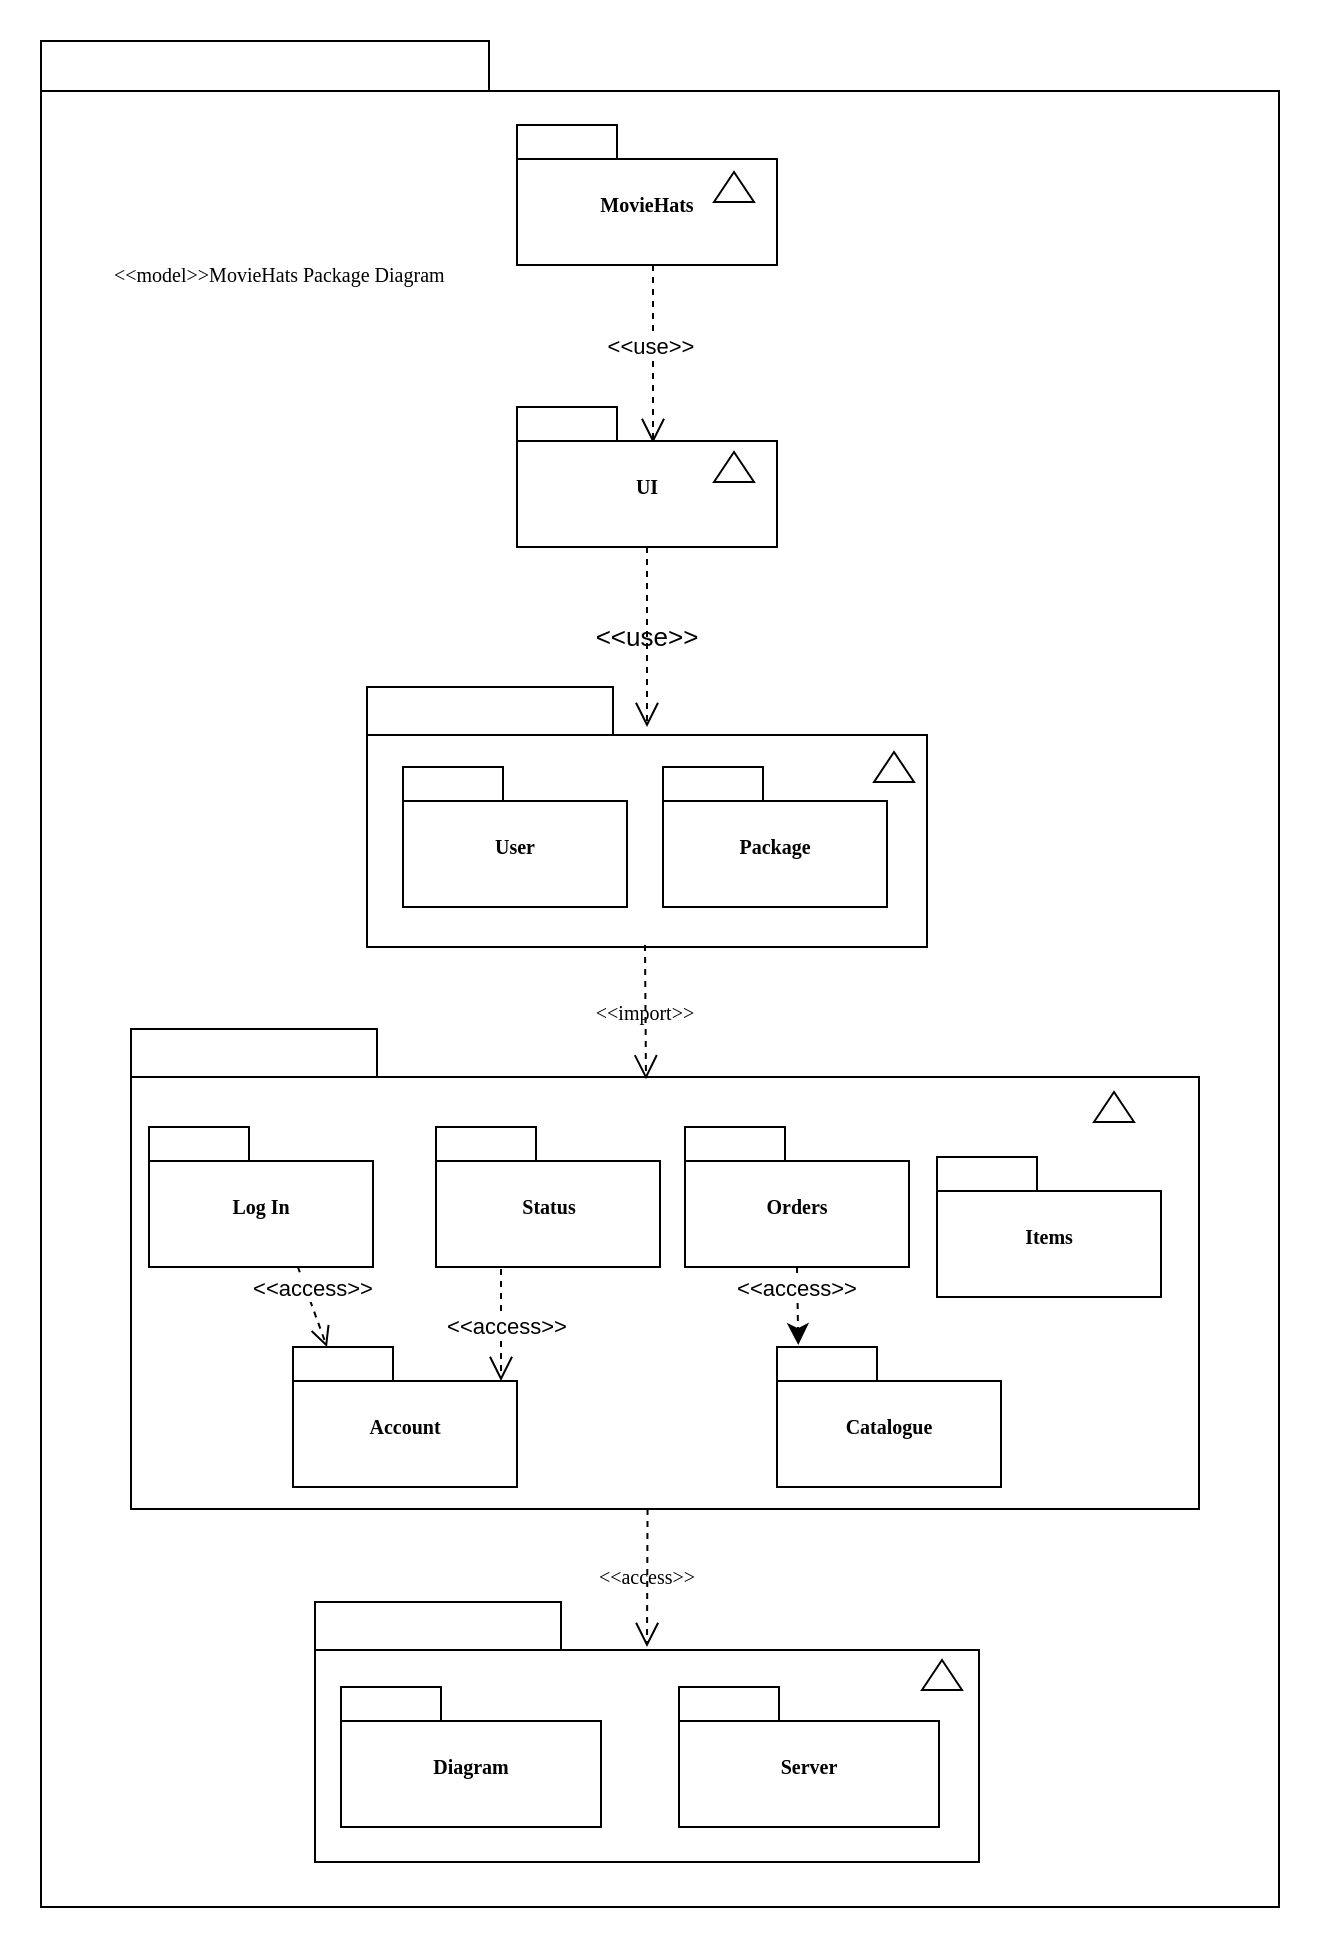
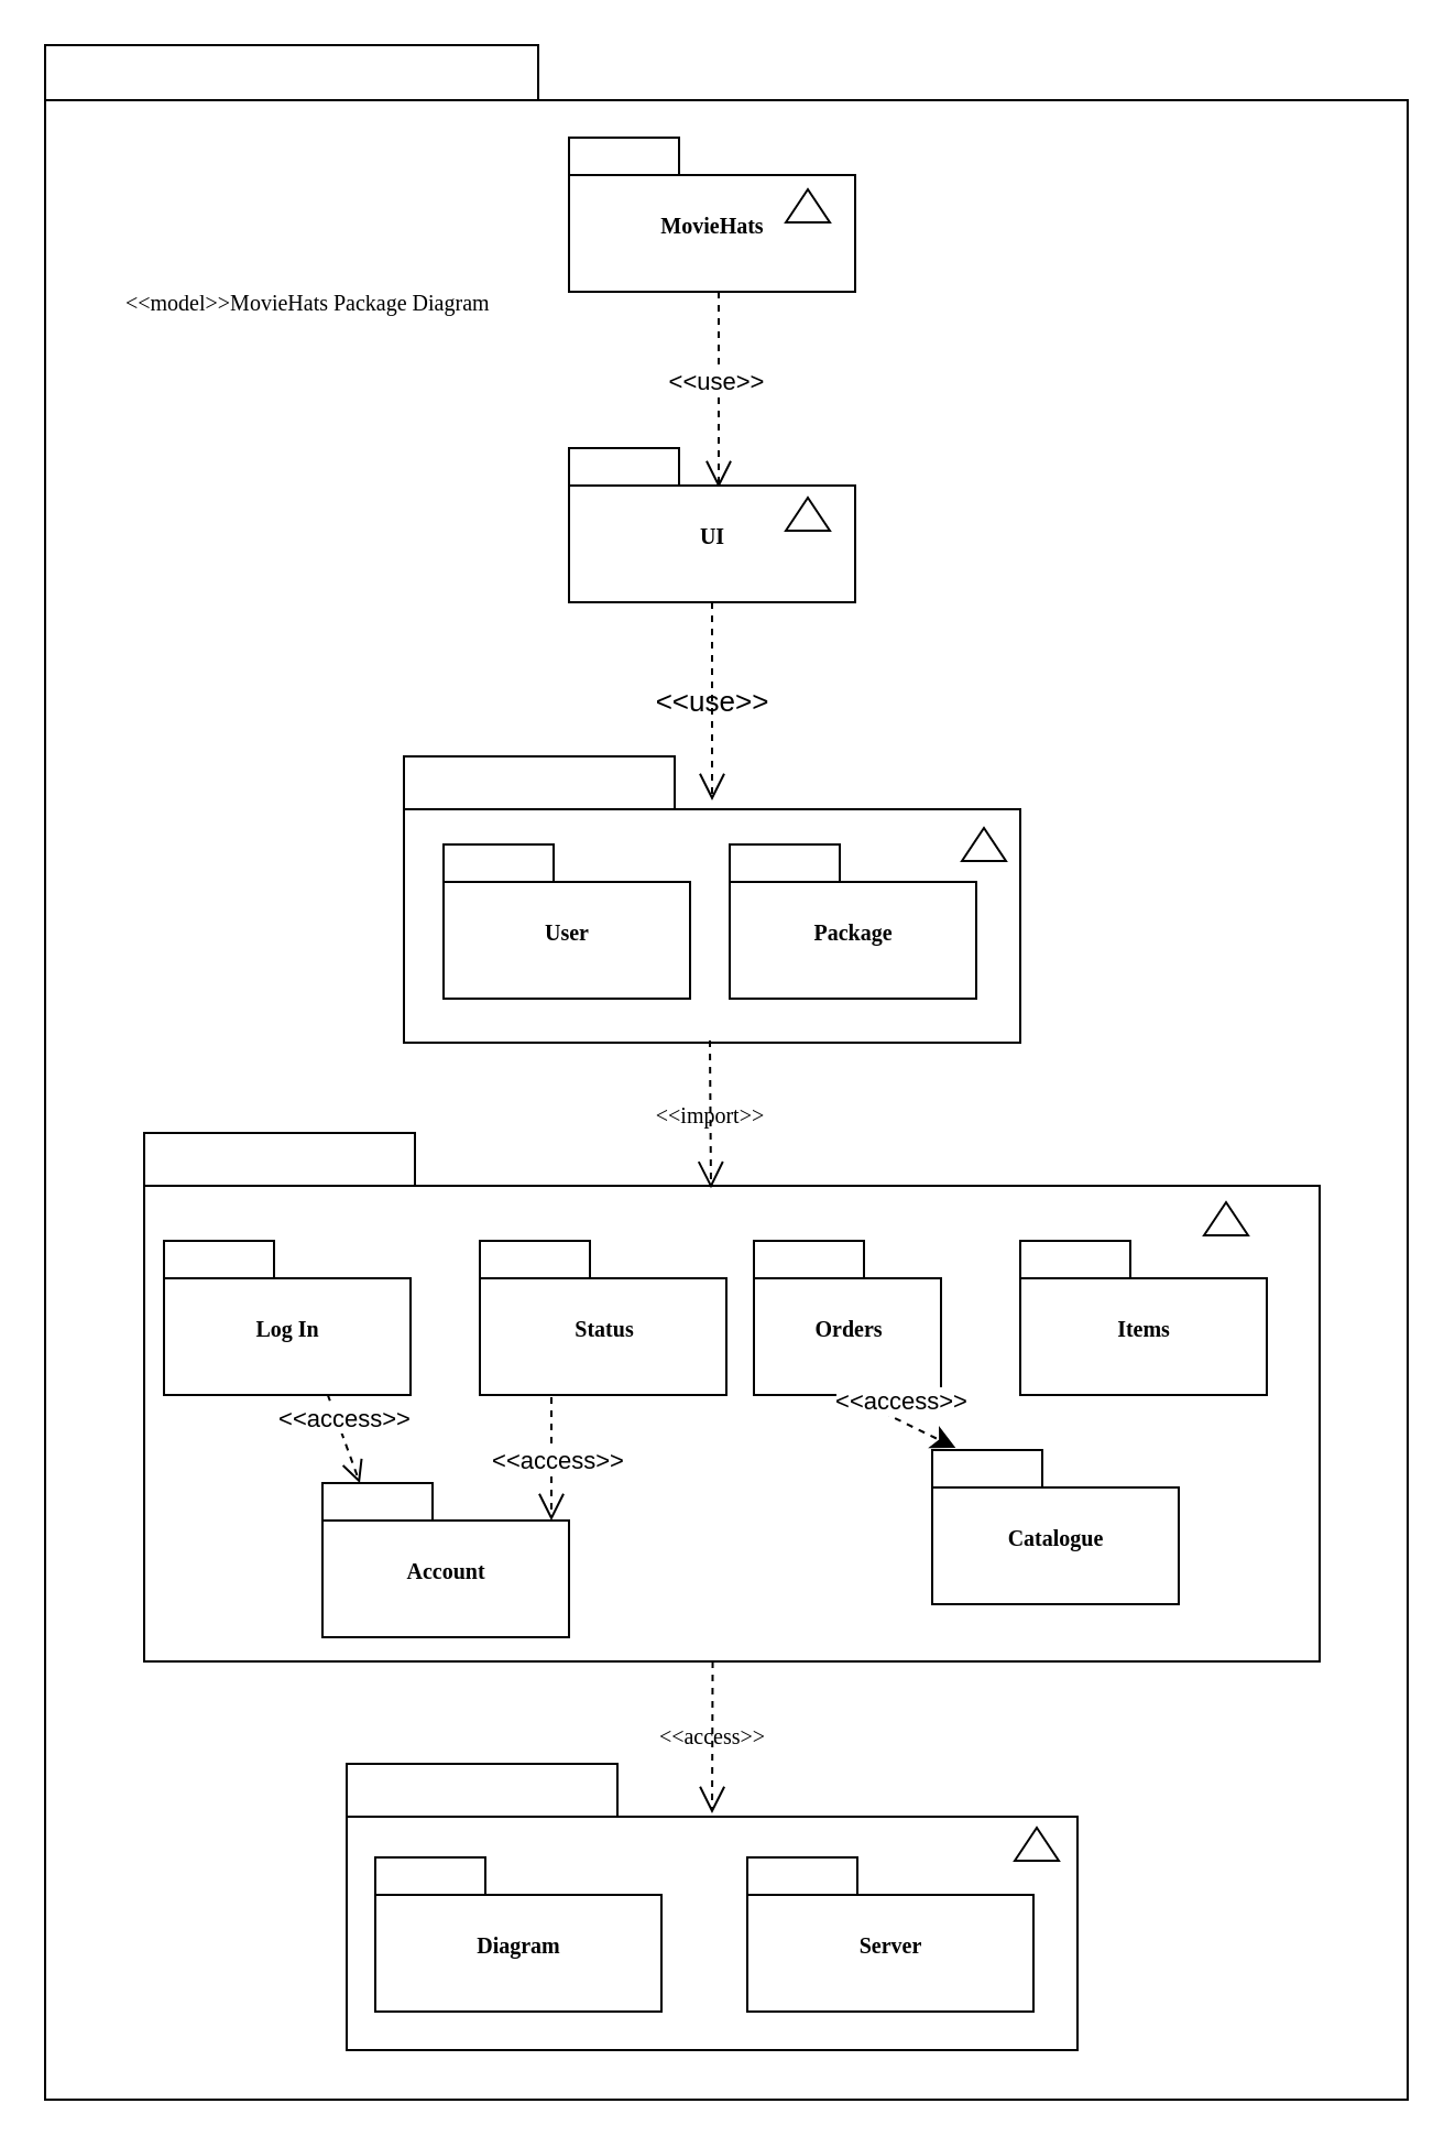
  <mxCell id="0" />
  <mxCell id="1" parent="0" />
  <mxCell id="2" value="" style="shape=folder;fontStyle=1;spacingTop=10;tabWidth=224;tabHeight=25;tabPosition=left;html=1;rounded=0;shadow=0;comic=0;labelBackgroundColor=none;strokeWidth=1;fillColor=none;fontFamily=Verdana;fontSize=10;align=center;" parent="1" vertex="1"><mxGeometry x="20" y="20" width="619" height="933" as="geometry" /></mxCell>
  <mxCell id="3" value="" style="group" parent="1" vertex="1" connectable="0"><mxGeometry x="258" y="62" width="130" height="70" as="geometry" /></mxCell>
  <mxCell id="4" value="MovieHats" style="shape=folder;fontStyle=1;spacingTop=10;tabWidth=50;tabHeight=17;tabPosition=left;html=1;rounded=0;shadow=0;comic=0;labelBackgroundColor=none;strokeWidth=1;fontFamily=Verdana;fontSize=10;align=center;" parent="3" vertex="1"><mxGeometry width="130" height="70" as="geometry" /></mxCell>
  <mxCell id="5" value="" style="triangle;whiteSpace=wrap;html=1;rounded=0;shadow=0;comic=0;labelBackgroundColor=none;strokeWidth=1;fontFamily=Verdana;fontSize=10;align=center;rotation=-90;" parent="3" vertex="1"><mxGeometry x="101" y="21" width="15" height="20" as="geometry" /></mxCell>
  <mxCell id="6" value="" style="group" parent="1" vertex="1" connectable="0"><mxGeometry x="183" y="343" width="280" height="130" as="geometry" /></mxCell>
  <mxCell id="7" value="" style="shape=folder;fontStyle=1;spacingTop=10;tabWidth=123;tabHeight=24;tabPosition=left;html=1;rounded=0;shadow=0;comic=0;labelBackgroundColor=none;strokeWidth=1;fontFamily=Verdana;fontSize=10;align=center;" parent="6" vertex="1"><mxGeometry width="280" height="130" as="geometry" /></mxCell>
  <mxCell id="8" value="" style="triangle;whiteSpace=wrap;html=1;rounded=0;shadow=0;comic=0;labelBackgroundColor=none;strokeWidth=1;fontFamily=Verdana;fontSize=10;align=center;rotation=-90;" parent="6" vertex="1"><mxGeometry x="256" y="30" width="15" height="20" as="geometry" /></mxCell>
  <mxCell id="9" value="User" style="shape=folder;fontStyle=1;spacingTop=10;tabWidth=50;tabHeight=17;tabPosition=left;html=1;rounded=0;shadow=0;comic=0;labelBackgroundColor=none;strokeWidth=1;fontFamily=Verdana;fontSize=10;align=center;" parent="6" vertex="1"><mxGeometry x="18" y="40" width="112" height="70" as="geometry" /></mxCell>
  <mxCell id="10" value="Package" style="shape=folder;fontStyle=1;spacingTop=10;tabWidth=50;tabHeight=17;tabPosition=left;html=1;rounded=0;shadow=0;comic=0;labelBackgroundColor=none;strokeWidth=1;fontFamily=Verdana;fontSize=10;align=center;" parent="6" vertex="1"><mxGeometry x="148" y="40" width="112" height="70" as="geometry" /></mxCell>
  <mxCell id="11" value="&amp;lt;&amp;lt;access&amp;gt;&amp;gt;" style="edgeStyle=none;rounded=0;html=1;entryX=0.43;entryY=0.173;entryPerimeter=0;dashed=1;labelBackgroundColor=none;startFill=0;endArrow=open;endFill=0;endSize=10;fontFamily=Verdana;fontSize=10;" parent="1" edge="1"><mxGeometry relative="1" as="geometry"><mxPoint x="323.27" y="754" as="sourcePoint" /><mxPoint x="323" y="822.99" as="targetPoint" /></mxGeometry></mxCell>
  <mxCell id="12" value="" style="shape=folder;fontStyle=1;spacingTop=10;tabWidth=123;tabHeight=24;tabPosition=left;html=1;rounded=0;shadow=0;comic=0;labelBackgroundColor=none;strokeColor=#000000;strokeWidth=1;fillColor=#ffffff;fontFamily=Verdana;fontSize=10;fontColor=#000000;align=center;" parent="1" vertex="1"><mxGeometry x="65" y="514" width="534" height="240" as="geometry" /></mxCell>
  <mxCell id="13" value="Status" style="shape=folder;fontStyle=1;spacingTop=10;tabWidth=50;tabHeight=17;tabPosition=left;html=1;rounded=0;shadow=0;comic=0;labelBackgroundColor=none;strokeColor=#000000;strokeWidth=1;fillColor=#ffffff;fontFamily=Verdana;fontSize=10;fontColor=#000000;align=center;" parent="1" vertex="1"><mxGeometry x="217.5" y="563" width="112" height="70" as="geometry" /></mxCell>
  <mxCell id="14" value="Log In" style="shape=folder;fontStyle=1;spacingTop=10;tabWidth=50;tabHeight=17;tabPosition=left;html=1;rounded=0;shadow=0;comic=0;labelBackgroundColor=none;strokeColor=#000000;strokeWidth=1;fillColor=#ffffff;fontFamily=Verdana;fontSize=10;fontColor=#000000;align=center;" parent="1" vertex="1"><mxGeometry x="74" y="563" width="112" height="70" as="geometry" /></mxCell>
- <mxCell id="15" value="Orders" style="shape=folder;fontStyle=1;spacingTop=10;tabWidth=50;tabHeight=17;tabPosition=left;html=1;rounded=0;shadow=0;comic=0;labelBackgroundColor=none;strokeColor=#000000;strokeWidth=1;fillColor=#ffffff;fontFamily=Verdana;fontSize=10;fontColor=#000000;align=center;" parent="1" vertex="1"><mxGeometry x="342" y="563" width="112" height="70" as="geometry" /></mxCell>
- <mxCell id="16" value="Items" style="shape=folder;fontStyle=1;spacingTop=10;tabWidth=50;tabHeight=17;tabPosition=left;html=1;rounded=0;shadow=0;comic=0;labelBackgroundColor=none;strokeColor=#000000;strokeWidth=1;fillColor=#ffffff;fontFamily=Verdana;fontSize=10;fontColor=#000000;align=center;" parent="1" vertex="1"><mxGeometry x="468" y="578" width="112" height="70" as="geometry" /></mxCell>
+ <mxCell id="15" value="Orders" style="shape=folder;fontStyle=1;spacingTop=10;tabWidth=50;tabHeight=17;tabPosition=left;html=1;rounded=0;shadow=0;comic=0;labelBackgroundColor=none;strokeColor=#000000;strokeWidth=1;fillColor=#ffffff;fontFamily=Verdana;fontSize=10;fontColor=#000000;align=center;" parent="1" vertex="1"><mxGeometry x="342" y="563" width="85" height="70" as="geometry" /></mxCell>
+ <mxCell id="16" value="Items" style="shape=folder;fontStyle=1;spacingTop=10;tabWidth=50;tabHeight=17;tabPosition=left;html=1;rounded=0;shadow=0;comic=0;labelBackgroundColor=none;strokeColor=#000000;strokeWidth=1;fillColor=#ffffff;fontFamily=Verdana;fontSize=10;fontColor=#000000;align=center;" parent="1" vertex="1"><mxGeometry x="463" y="563" width="112" height="70" as="geometry" /></mxCell>
  <mxCell id="17" value="" style="shape=folder;fontStyle=1;spacingTop=10;tabWidth=123;tabHeight=24;tabPosition=left;html=1;rounded=0;shadow=0;comic=0;labelBackgroundColor=none;strokeWidth=1;fontFamily=Verdana;fontSize=10;align=center;" parent="1" vertex="1"><mxGeometry x="157" y="800.5" width="332" height="130" as="geometry" /></mxCell>
  <mxCell id="18" value="" style="triangle;whiteSpace=wrap;html=1;rounded=0;shadow=0;comic=0;labelBackgroundColor=none;strokeWidth=1;fontFamily=Verdana;fontSize=10;align=center;rotation=-90;" parent="1" vertex="1"><mxGeometry x="463" y="827" width="15" height="20" as="geometry" /></mxCell>
  <mxCell id="19" value="Account" style="shape=folder;fontStyle=1;spacingTop=10;tabWidth=50;tabHeight=17;tabPosition=left;html=1;rounded=0;shadow=0;comic=0;labelBackgroundColor=none;strokeWidth=1;fontFamily=Verdana;fontSize=10;align=center;" parent="1" vertex="1"><mxGeometry x="146" y="673" width="112" height="70" as="geometry" /></mxCell>
- <mxCell id="20" value="Catalogue" style="shape=folder;fontStyle=1;spacingTop=10;tabWidth=50;tabHeight=17;tabPosition=left;html=1;rounded=0;shadow=0;comic=0;labelBackgroundColor=none;strokeWidth=1;fontFamily=Verdana;fontSize=10;align=center;" parent="1" vertex="1"><mxGeometry x="388" y="673" width="112" height="70" as="geometry" /></mxCell>
+ <mxCell id="20" value="Catalogue" style="shape=folder;fontStyle=1;spacingTop=10;tabWidth=50;tabHeight=17;tabPosition=left;html=1;rounded=0;shadow=0;comic=0;labelBackgroundColor=none;strokeWidth=1;fontFamily=Verdana;fontSize=10;align=center;" parent="1" vertex="1"><mxGeometry x="423" y="658" width="112" height="70" as="geometry" /></mxCell>
  <mxCell id="21" value="" style="triangle;whiteSpace=wrap;html=1;rounded=0;shadow=0;comic=0;labelBackgroundColor=none;strokeColor=#000000;strokeWidth=1;fillColor=#ffffff;fontFamily=Verdana;fontSize=10;fontColor=#000000;align=center;rotation=-90;" parent="1" vertex="1"><mxGeometry x="549" y="543" width="15" height="20" as="geometry" /></mxCell>
  <mxCell id="22" value="" style="group" parent="1" vertex="1" connectable="0"><mxGeometry x="170" y="842.999" width="130" height="70" as="geometry" /></mxCell>
  <mxCell id="23" value="Diagram" style="shape=folder;fontStyle=1;spacingTop=10;tabWidth=50;tabHeight=17;tabPosition=left;html=1;rounded=0;shadow=0;comic=0;labelBackgroundColor=none;strokeWidth=1;fontFamily=Verdana;fontSize=10;align=center;" parent="22" vertex="1"><mxGeometry width="130" height="70" as="geometry" /></mxCell>
  <mxCell id="24" value="" style="group" parent="1" vertex="1" connectable="0"><mxGeometry x="339" y="842.999" width="130" height="70" as="geometry" /></mxCell>
  <mxCell id="25" value="Server" style="shape=folder;fontStyle=1;spacingTop=10;tabWidth=50;tabHeight=17;tabPosition=left;html=1;rounded=0;shadow=0;comic=0;labelBackgroundColor=none;strokeWidth=1;fontFamily=Verdana;fontSize=10;align=center;" parent="24" vertex="1"><mxGeometry width="130" height="70" as="geometry" /></mxCell>
  <mxCell id="26" style="rounded=0;html=1;dashed=1;labelBackgroundColor=none;startFill=0;endArrow=open;endFill=0;endSize=10;fontFamily=Verdana;fontSize=10;entryX=0.522;entryY=0.257;entryPerimeter=0;edgeStyle=elbowEdgeStyle;entryDx=0;entryDy=0;" parent="1" target="31" edge="1"><mxGeometry relative="1" as="geometry"><mxPoint x="326" y="132" as="sourcePoint" /><mxPoint x="325.76" y="238" as="targetPoint" /></mxGeometry></mxCell>
  <mxCell id="27" value="&amp;lt;&amp;lt;use&amp;gt;&amp;gt;" style="edgeLabel;html=1;align=center;verticalAlign=middle;resizable=0;points=[];" parent="26" vertex="1" connectable="0"><mxGeometry x="1" y="-48" relative="1" as="geometry"><mxPoint x="-1" as="offset" /></mxGeometry></mxCell>
  <mxCell id="28" value="&amp;lt;&amp;lt;import&amp;gt;&amp;gt;" style="rounded=0;html=1;dashed=1;labelBackgroundColor=none;startFill=0;endArrow=open;endFill=0;endSize=10;fontFamily=Verdana;fontSize=10;entryX=0.5;entryY=0.109;entryDx=0;entryDy=0;entryPerimeter=0;" parent="1" edge="1"><mxGeometry relative="1" as="geometry"><mxPoint x="322.005" y="472" as="sourcePoint" /><mxPoint x="322.5" y="539.16" as="targetPoint" /></mxGeometry></mxCell>
  <mxCell id="29" value="&amp;lt;&amp;lt;model&amp;gt;&amp;gt;MovieHats Package Diagram" style="text;html=1;align=left;verticalAlign=top;spacingTop=-4;fontSize=10;fontFamily=Verdana" parent="1" vertex="1"><mxGeometry x="55" y="129" width="192.5" height="20" as="geometry" /></mxCell>
  <mxCell id="30" value="" style="group" parent="1" vertex="1" connectable="0"><mxGeometry x="258" y="203" width="130" height="70" as="geometry" /></mxCell>
  <mxCell id="31" value="UI" style="shape=folder;fontStyle=1;spacingTop=10;tabWidth=50;tabHeight=17;tabPosition=left;html=1;rounded=0;shadow=0;comic=0;labelBackgroundColor=none;strokeWidth=1;fontFamily=Verdana;fontSize=10;align=center;" parent="30" vertex="1"><mxGeometry width="130" height="70" as="geometry" /></mxCell>
  <mxCell id="32" value="" style="triangle;whiteSpace=wrap;html=1;rounded=0;shadow=0;comic=0;labelBackgroundColor=none;strokeWidth=1;fontFamily=Verdana;fontSize=10;align=center;rotation=-90;" parent="30" vertex="1"><mxGeometry x="101" y="20" width="15" height="20" as="geometry" /></mxCell>
  <mxCell id="33" value="&lt;font face=&quot;Helvetica&quot; size=&quot;2&quot;&gt;&amp;lt;&amp;lt;use&amp;gt;&amp;gt;&lt;/font&gt;" style="rounded=0;html=1;dashed=1;labelBackgroundColor=none;startFill=0;endArrow=open;endFill=0;endSize=10;fontFamily=Verdana;fontSize=10;exitX=0.5;exitY=1;exitDx=0;exitDy=0;exitPerimeter=0;" parent="1" source="31" edge="1"><mxGeometry relative="1" as="geometry"><mxPoint x="323.005" y="292" as="sourcePoint" /><mxPoint x="323" y="363" as="targetPoint" /></mxGeometry></mxCell>
  <mxCell id="34" style="edgeStyle=elbowEdgeStyle;rounded=0;html=1;dashed=1;labelBackgroundColor=none;startFill=0;endArrow=open;endFill=0;endSize=10;fontFamily=Verdana;fontSize=10;entryX=0;entryY=0;entryDx=112;entryDy=17;entryPerimeter=0;" parent="1" edge="1"><mxGeometry relative="1" as="geometry"><mxPoint x="297" y="633" as="sourcePoint" /><mxPoint x="250" y="690" as="targetPoint" /><Array as="points"><mxPoint x="250" y="663" /></Array></mxGeometry></mxCell>
  <mxCell id="35" value="&amp;lt;&amp;lt;access&amp;gt;&amp;gt;" style="edgeLabel;html=1;align=center;verticalAlign=middle;resizable=0;points=[];" parent="34" vertex="1" connectable="0"><mxGeometry x="0.469" y="2" relative="1" as="geometry"><mxPoint as="offset" /></mxGeometry></mxCell>
  <mxCell id="36" value="&amp;lt;&amp;lt;access&amp;gt;&amp;gt;" style="html=1;verticalAlign=bottom;endArrow=classic;dashed=1;endSize=8;exitX=0.5;exitY=1;exitDx=0;exitDy=0;exitPerimeter=0;entryX=0.095;entryY=-0.014;entryDx=0;entryDy=0;entryPerimeter=0;" parent="1" source="15" target="20" edge="1"><mxGeometry relative="1" as="geometry"><mxPoint x="349" y="703" as="sourcePoint" /><mxPoint x="269" y="703" as="targetPoint" /></mxGeometry></mxCell>
  <mxCell id="37" value="&amp;lt;&amp;lt;access&amp;gt;&amp;gt;" style="html=1;verticalAlign=bottom;endArrow=open;dashed=1;endSize=8;exitX=0.664;exitY=0.997;exitDx=0;exitDy=0;exitPerimeter=0;" parent="1" source="14" edge="1"><mxGeometry relative="1" as="geometry"><mxPoint x="411" y="643" as="sourcePoint" /><mxPoint x="163" y="673" as="targetPoint" /></mxGeometry></mxCell>
